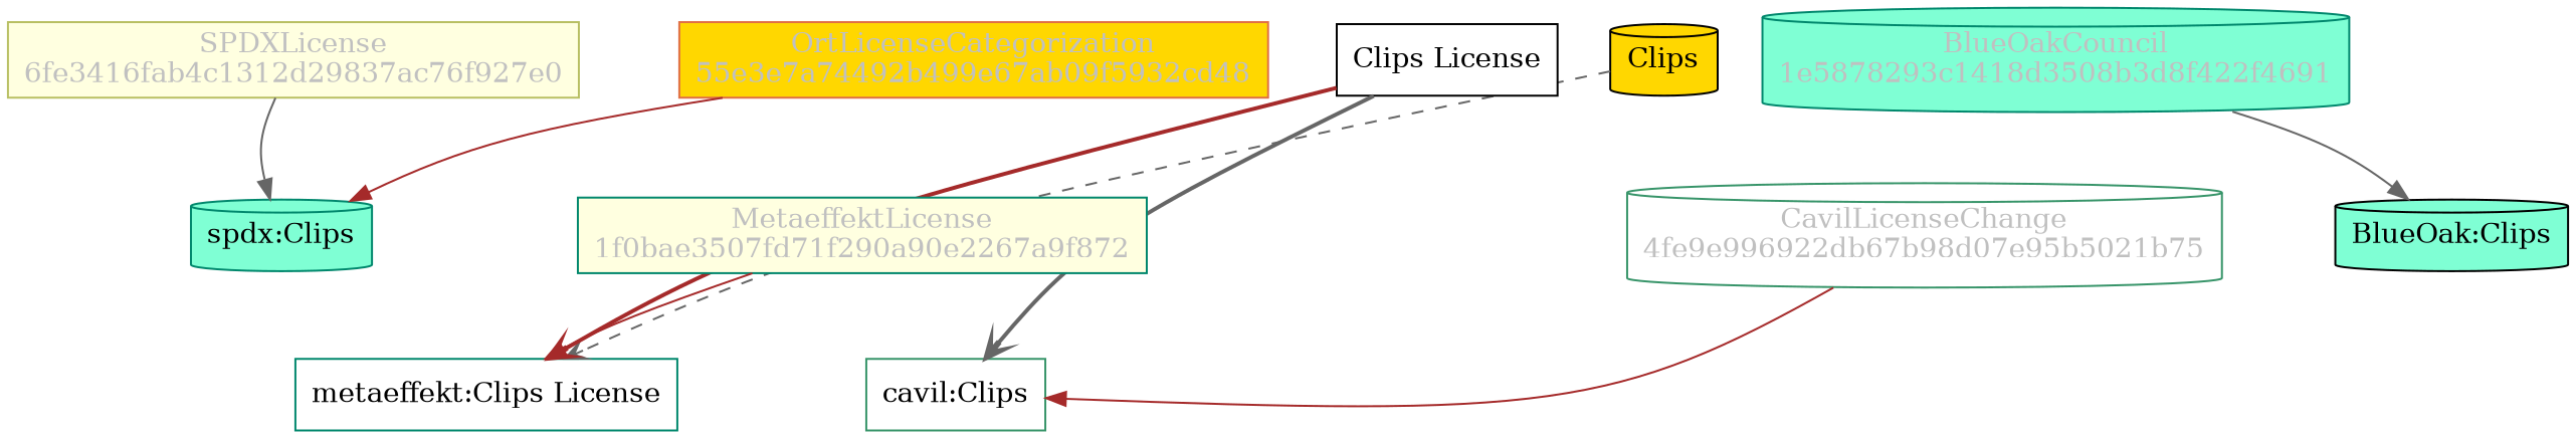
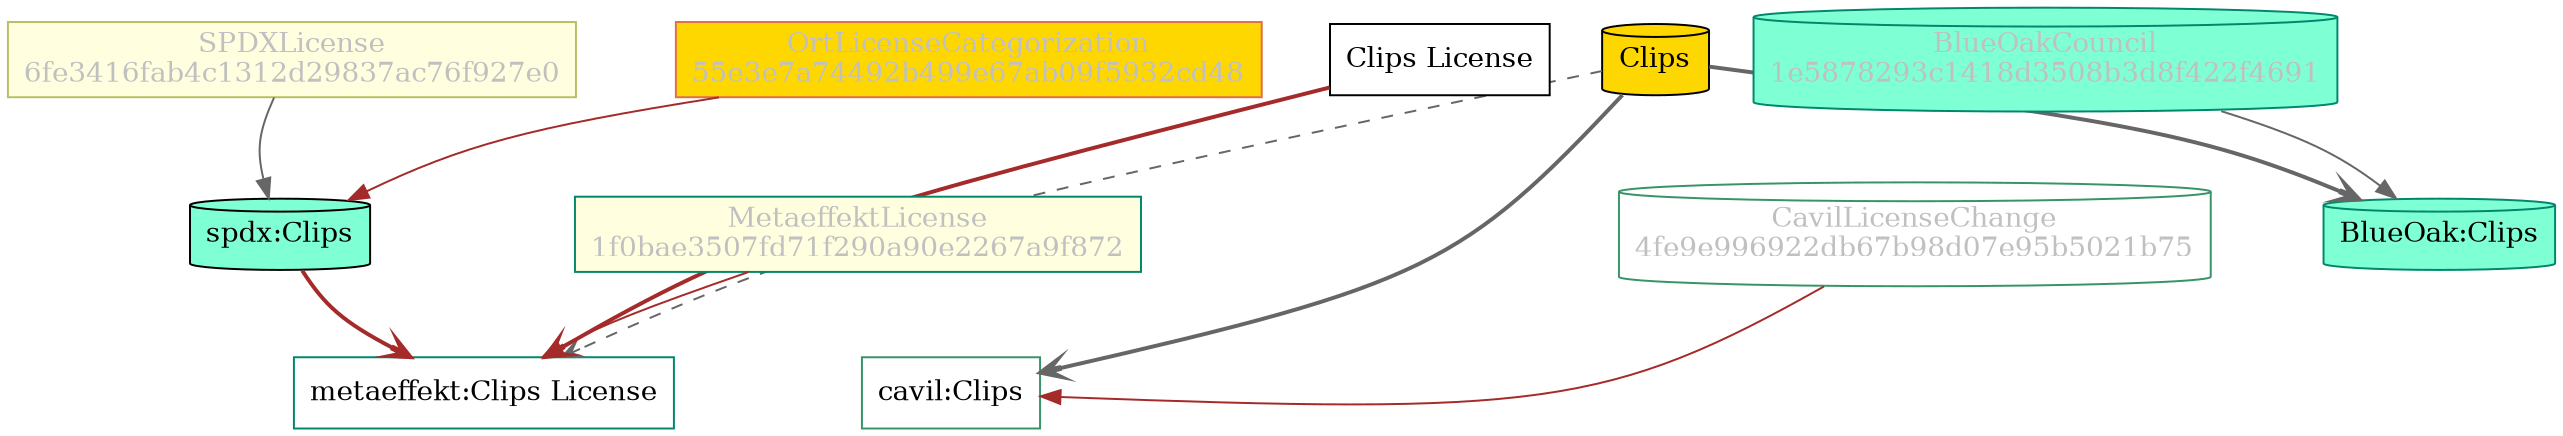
  strict digraph {
    splines=curved
    node [color="#00876c" fillcolor=white shape=box style=filled]
    edge [color=gray40 weight=0.5]
    n1 [color="#b8bf62" fillcolor=lightyellow fontcolor=gray label="SPDXLicense\n6fe3416fab4c1312d29837ac76f927e0"]
-   n2 [fillcolor=aquamarine label="spdx:Clips" shape=cylinder]
+   n2 [fillcolor=aquamarine label="spdx:Clips" shape=cylinder color=""]
    n3 [label="metaeffekt:Clips License"]
    n4 [fillcolor=gold label=Clips shape=cylinder color=""]
-   n5 [color=black fillcolor=aquamarine label="BlueOak:Clips" shape=cylinder]
+   n5 [fillcolor=aquamarine label="BlueOak:Clips" shape=cylinder]
    n6 [color="#379469" label="cavil:Clips"]
    n7 [label="Clips License" color=""]
    n8 [fillcolor=aquamarine fontcolor=gray label="BlueOakCouncil\n1e5878293c1418d3508b3d8f422f4691" shape=cylinder]
    n9 [color="#e06f45" fillcolor=gold fontcolor=gray label="OrtLicenseCategorization\n55e3e7a74492b499e67ab09f5932cd48"]
    n10 [color="#379469" fontcolor=gray label="CavilLicenseChange\n4fe9e996922db67b98d07e95b5021b75" shape=cylinder]
    n11 [fillcolor=lightyellow fontcolor=gray label="MetaeffektLicense\n1f0bae3507fd71f290a90e2267a9f872"]
    n1 -> n2
+   n2 -> n3 [arrowhead=vee color=brown style=bold weight=0.7]
    n4 -> n3 [arrowhead=vee style=dashed]
-   n7 -> n6 [arrowhead=vee style=bold weight=0.7]
+   n4 -> n5 [arrowhead=vee style=bold weight=0.7]
+   n4 -> n6 [arrowhead=vee style=bold weight=0.7]
    n7 -> n3 [arrowhead=vee color=brown style=bold weight=0.7]
    n8 -> n5
    n9 -> n2 [color=brown]
    n10 -> n6 [color=brown]
    n11 -> n3 [color=brown]
  }
